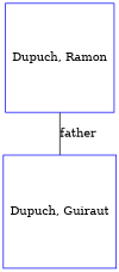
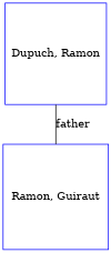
  digraph {
    node [color=blue regular=1 shape=box]
    n1 [label="Dupuch, Ramon"]
-   n2 [label="Dupuch, Guiraut"]
+   n2 [label="Ramon, Guiraut"]
    n1 -> n2 [arrowsize=0.0 dir=none label=father]
  }
